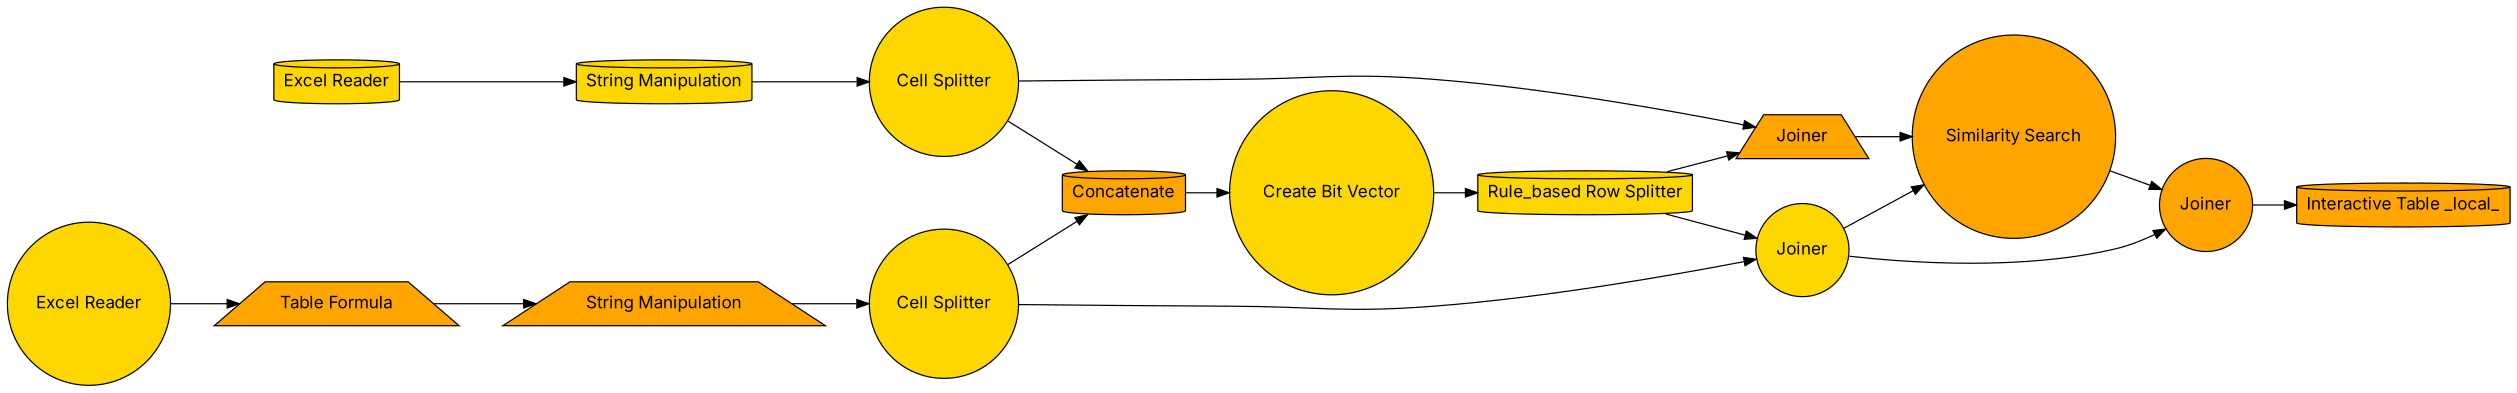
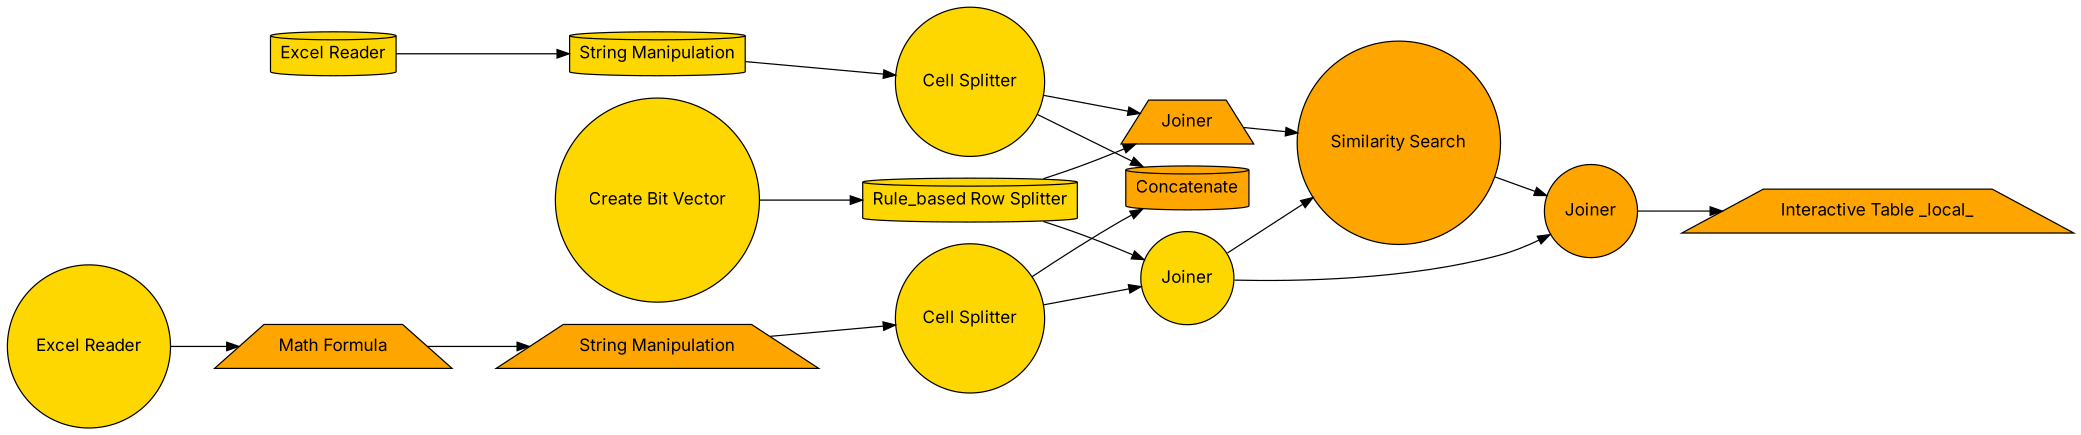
  digraph {
    fontname=Inter
    rankdir=LR
    node [fillcolor=gold fontname=Inter shape=circle style=filled]
    edge [fontname=Inter]
    n1 [label="Excel Reader" shape=cylinder]
    n2 [label="String Manipulation" shape=cylinder]
    n3 [label="Cell Splitter"]
    n4 [label="Excel Reader"]
-   n5 [fillcolor=orange label="Table Formula" shape=trapezium]
+   n5 [fillcolor=orange label="Math Formula" shape=trapezium]
    n6 [fillcolor=orange label="String Manipulation" shape=trapezium]
    n7 [fillcolor=orange label=Joiner shape=trapezium]
    n8 [fillcolor=orange label=Concatenate shape=cylinder]
    n9 [fillcolor=orange label="Similarity Search"]
    n10 [label="Create Bit Vector"]
    n11 [label="Cell Splitter"]
    n12 [label=Joiner]
    n13 [fillcolor=orange label=Joiner]
    n14 [label="Rule_based Row Splitter" shape=cylinder]
-   n15 [fillcolor=orange label="Interactive Table _local_" shape=cylinder]
+   n15 [fillcolor=orange label="Interactive Table _local_" shape=trapezium]
    n1 -> n2
    n2 -> n3
    n3 -> n7
    n3 -> n8
    n4 -> n5
    n5 -> n6
    n6 -> n11
    n7 -> n9
-   n8 -> n10
    n9 -> n13
    n10 -> n14
    n11 -> n8
    n11 -> n12
    n12 -> n9
    n12 -> n13
    n13 -> n15
    n14 -> n7
    n14 -> n12
  }
